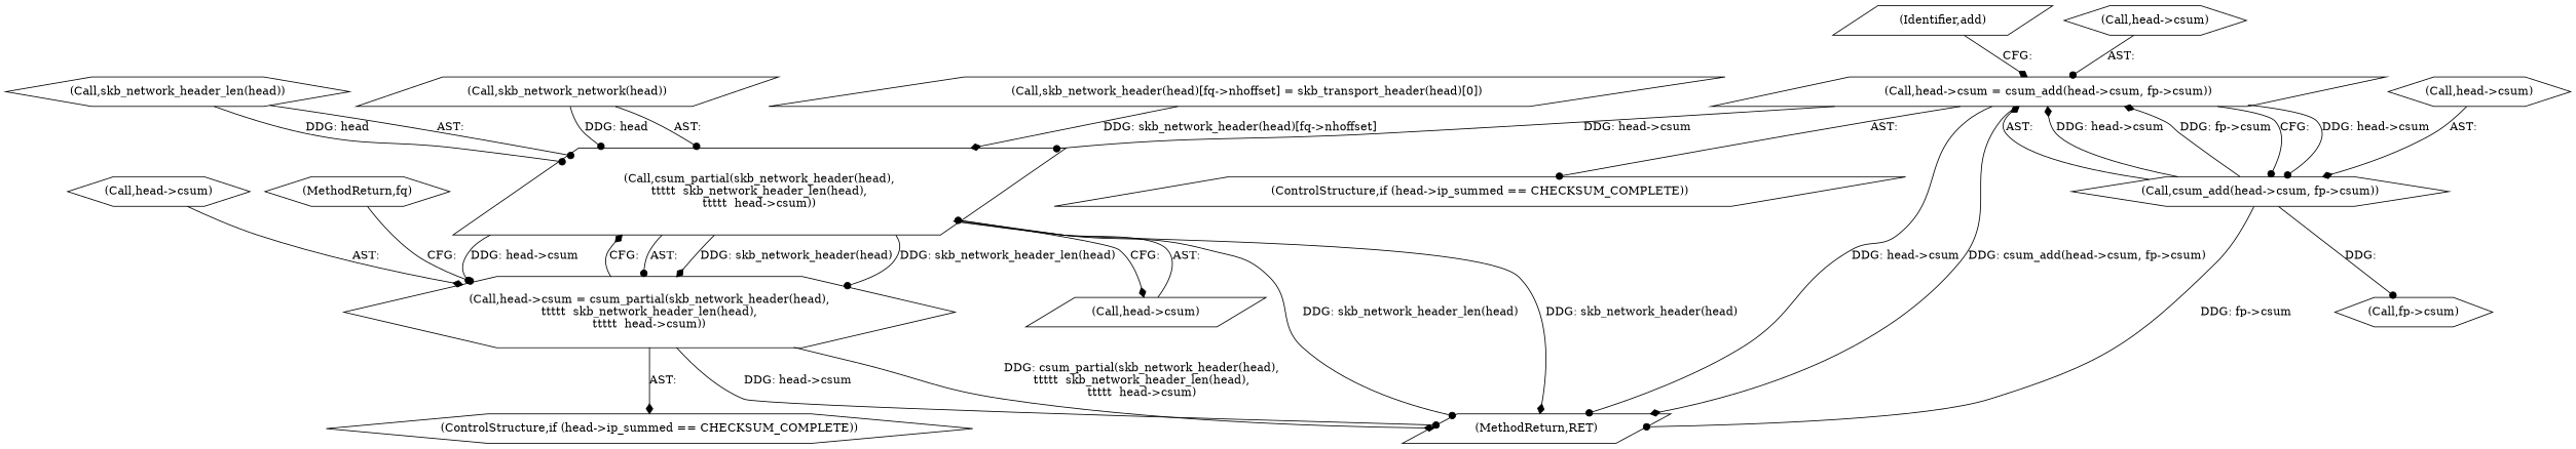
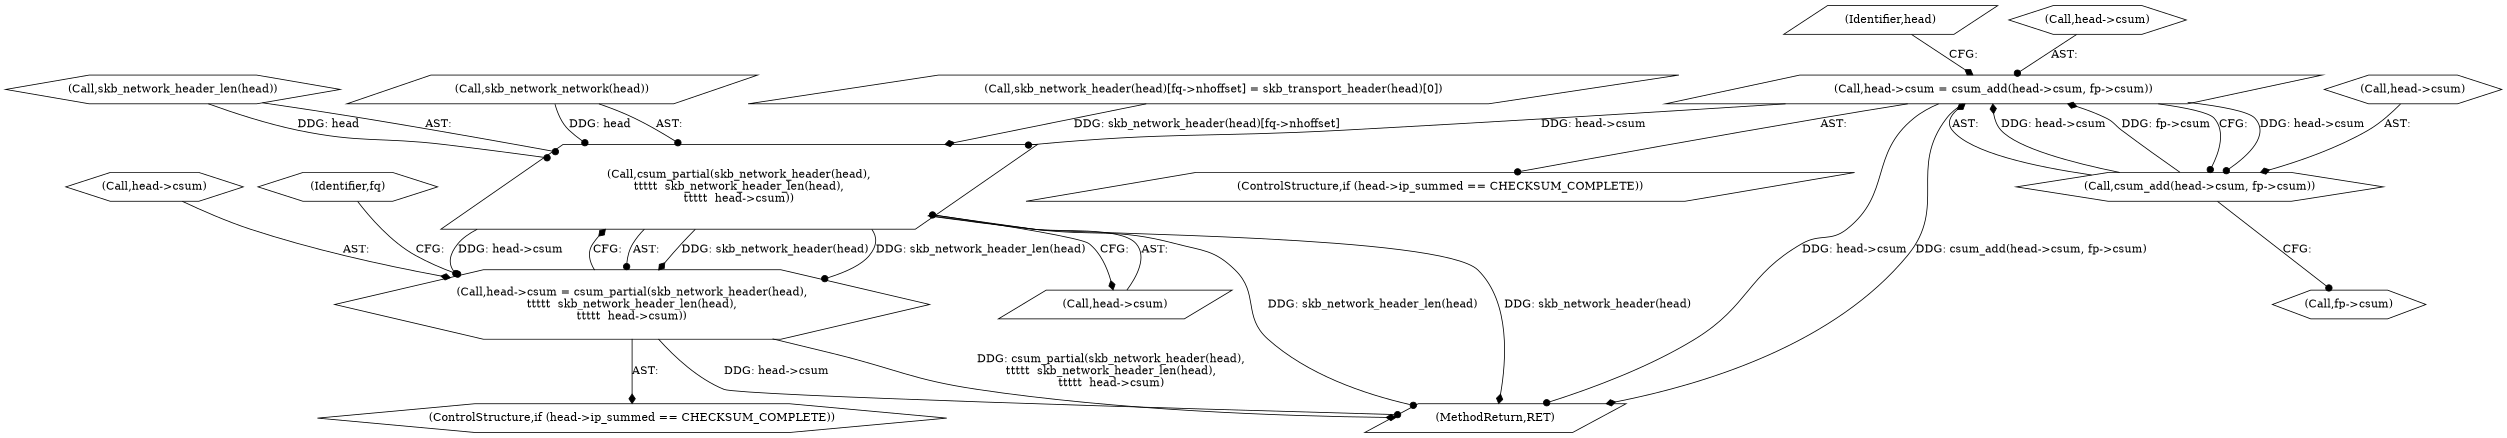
  digraph {
    node [shape=hexagon]
    edge [arrowhead=dot]
    n1 [label="(Call,head->csum = csum_add(head->csum, fp->csum))" shape=parallelogram]
    n2 [label="(Call,csum_add(head->csum, fp->csum))"]
    n3 [label="(Call,csum_partial(skb_network_header(head),\n\t\t\t\t\t  skb_network_header_len(head),\n\t\t\t\t\t  head->csum))" shape=parallelogram]
    n4 [label="(ControlStructure,if (head->ip_summed == CHECKSUM_COMPLETE))" shape=parallelogram]
    n5 [label="(MethodReturn,RET)" shape=parallelogram]
    n6 [label="(Call,fp->csum)"]
    n7 [label="(Call,head->csum = csum_partial(skb_network_header(head),\n\t\t\t\t\t  skb_network_header_len(head),\n\t\t\t\t\t  head->csum))"]
    n8 [label="(Call,head->csum)" shape=parallelogram]
    n9 [label="(ControlStructure,if (head->ip_summed == CHECKSUM_COMPLETE))"]
    n10 [label="(Call,skb_network_network(head))" shape=parallelogram]
    n11 [label="(Call,skb_network_header(head)[fq->nhoffset] = skb_transport_header(head)[0])" shape=parallelogram]
-   n12 [label="(Identifier,add)" shape=parallelogram]
+   n12 [label="(Identifier,head)" shape=parallelogram]
    n13 [label="(Call,skb_network_header_len(head))"]
    n14 [label="(Call,head->csum)"]
    n15 [label="(Call,head->csum)"]
-   n16 [label="(MethodReturn,fq)"]
+   n16 [label="(Identifier,fq)"]
    n17 [label="(Call,head->csum)"]
    n1 -> n2 [label="CFG: "]
    n1 -> n2 [label="DDG: head->csum"]
    n1 -> n3 [label="DDG: head->csum"]
    n1 -> n4 [label="AST: "]
    n1 -> n5 [label="DDG: head->csum"]
    n1 -> n5 [arrowhead=diamond label="DDG: csum_add(head->csum, fp->csum)"]
    n2 -> n1 [arrowhead=diamond label="AST: "]
    n2 -> n1 [arrowhead=diamond label="DDG: head->csum"]
    n2 -> n1 [arrowhead=diamond label="DDG: fp->csum"]
-   n2 -> n5 [label="DDG: fp->csum"]
-   n2 -> n6 [label="DDG: "]
+   n2 -> n6 [label="CFG: "]
    n3 -> n5 [label="DDG: skb_network_header_len(head)"]
    n3 -> n5 [arrowhead=diamond label="DDG: skb_network_header(head)"]
    n3 -> n7 [label="AST: "]
    n3 -> n7 [arrowhead=diamond label="DDG: skb_network_header(head)"]
    n3 -> n7 [label="DDG: skb_network_header_len(head)"]
    n3 -> n7 [label="DDG: head->csum"]
    n3 -> n8 [arrowhead=diamond label="CFG: "]
    n7 -> n3 [arrowhead=diamond label="CFG: "]
    n7 -> n5 [arrowhead=diamond label="DDG: csum_partial(skb_network_header(head),\n\t\t\t\t\t  skb_network_header_len(head),\n\t\t\t\t\t  head->csum)"]
    n7 -> n5 [label="DDG: head->csum"]
    n7 -> n9 [arrowhead=diamond label="AST: "]
    n8 -> n3 [label="AST: "]
    n10 -> n3 [label="AST: "]
    n10 -> n3 [label="DDG: head"]
    n11 -> n3 [arrowhead=diamond label="DDG: skb_network_header(head)[fq->nhoffset]"]
    n12 -> n1 [arrowhead=diamond label="CFG: "]
    n13 -> n3 [label="AST: "]
    n13 -> n3 [label="DDG: head"]
    n14 -> n2 [arrowhead=diamond label="AST: "]
    n15 -> n1 [label="AST: "]
    n16 -> n7 [label="CFG: "]
    n17 -> n7 [arrowhead=diamond label="AST: "]
  }
